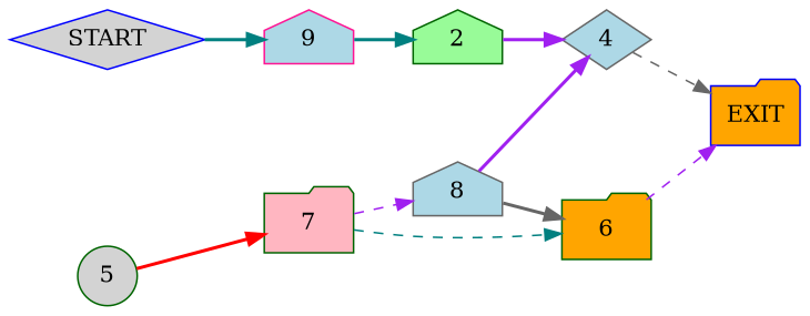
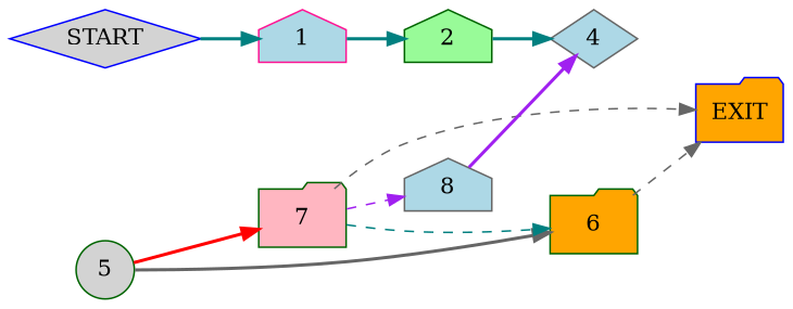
  digraph {
    rankdir=LR
    node [color=darkgreen fillcolor=lightblue shape=house style=filled]
    edge [color=teal style=bold]
    n1 [color=blue fillcolor=lightgrey label=START shape=diamond]
-   1 [color=deeppink label=9]
+   1 [color=deeppink]
    2 [fillcolor=palegreen]
    n4 [color=blue fillcolor=orange label=EXIT shape=folder]
    4 [color=gray40 shape=diamond]
    5 [fillcolor=lightgrey shape=circle]
    6 [fillcolor=orange shape=folder]
    7 [fillcolor=lightpink shape=folder]
    8 [color=gray40]
    n1 -> 1
    1 -> 2
-   2 -> 4 [color=purple]
-   4 -> n4 [color=gray40 style=dashed]
-   8 -> 6 [color=gray40]
+   2 -> 4
+   7 -> n4 [color=gray40 style=dashed]
+   5 -> 6 [color=gray40]
    5 -> 7 [color=red]
-   6 -> n4 [color=purple style=dashed]
+   6 -> n4 [color=gray40 style=dashed]
    7 -> 6 [style=dashed]
    7 -> 8 [color=purple style=dashed]
    8 -> 4 [color=purple]
  }
